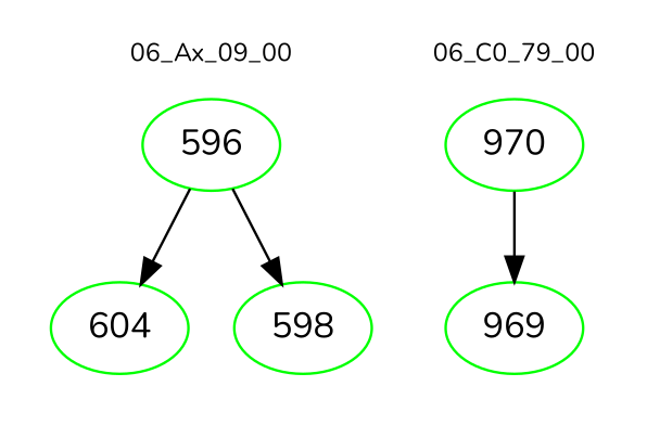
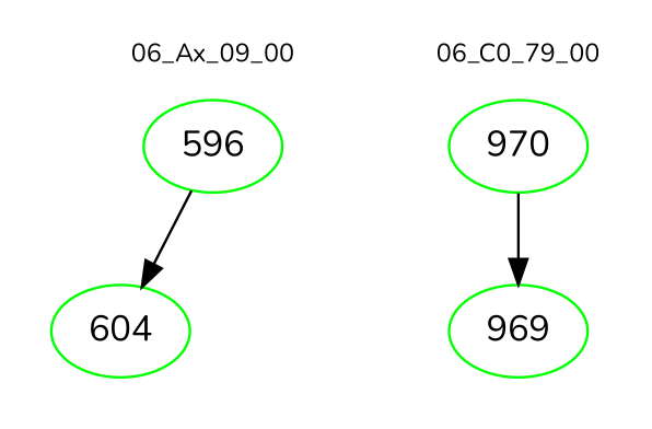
  digraph {
    fontname=Nunito
    node [color=green fontname=Nunito]
    edge [color=black fontname=Nunito]
    n1 [label=596]
    n2 [label=604]
-   n3 [label=598]
    n4 [label=970]
    n5 [label=969]
    subgraph cluster_1 {
      color=white
      fontsize=10
      label="06_Ax_09_00"
      n1
      n2
-     n3
    }
    subgraph cluster_2 {
      color=white
      fontsize=10
      label="06_C0_79_00"
      n4
      n5
    }
    n1 -> n2
-   n1 -> n3
    n4 -> n5
  }
